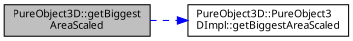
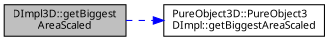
  digraph {
    rankdir=LR
    fontname="Noto Sans"
    node [color=black fontname="Noto Sans" fontsize=10 shape=record style=filled]
-   n1 [fillcolor=grey75 fontcolor=black height=0.2 label="PureObject3D::getBiggest\lAreaScaled" width=0.4]
+   n1 [fillcolor=grey75 fontcolor=black height=0.2 label="DImpl3D::getBiggest\lAreaScaled" width=0.4]
    n2 [fillcolor=white height=0.2 label="PureObject3D::PureObject3\lDImpl::getBiggestAreaScaled" width=0.4]
    n1 -> n2 [color=blue fontname="Noto Sans" fontsize=10 labelfontname=Helvetica labelfontsize=10 style=dashed]
  }
